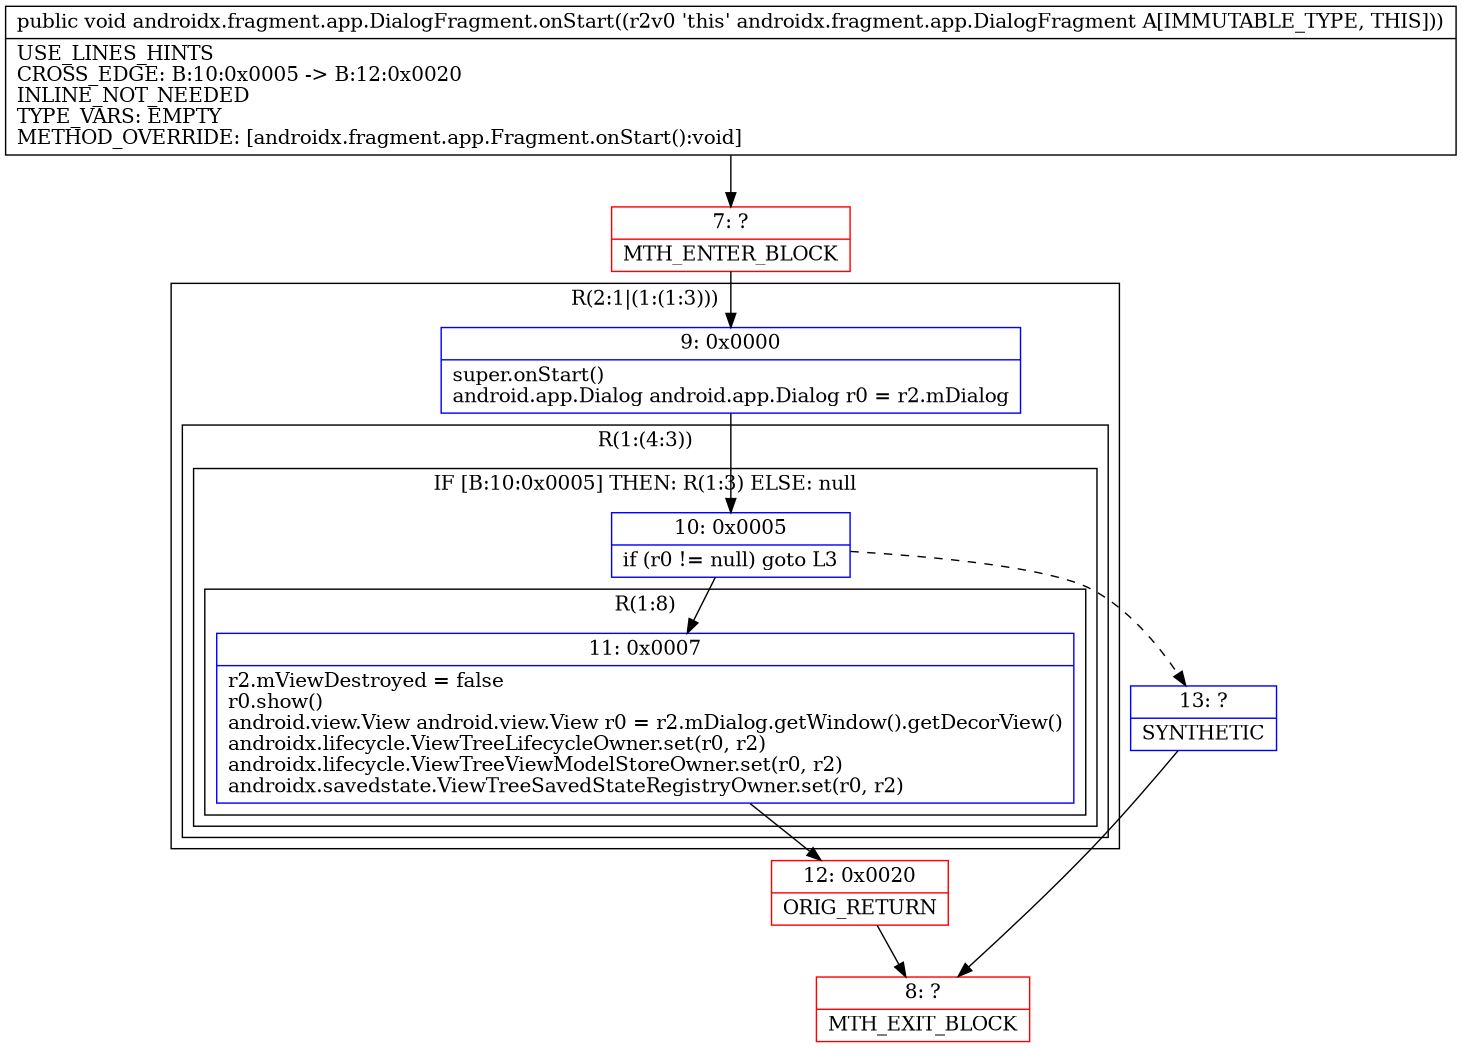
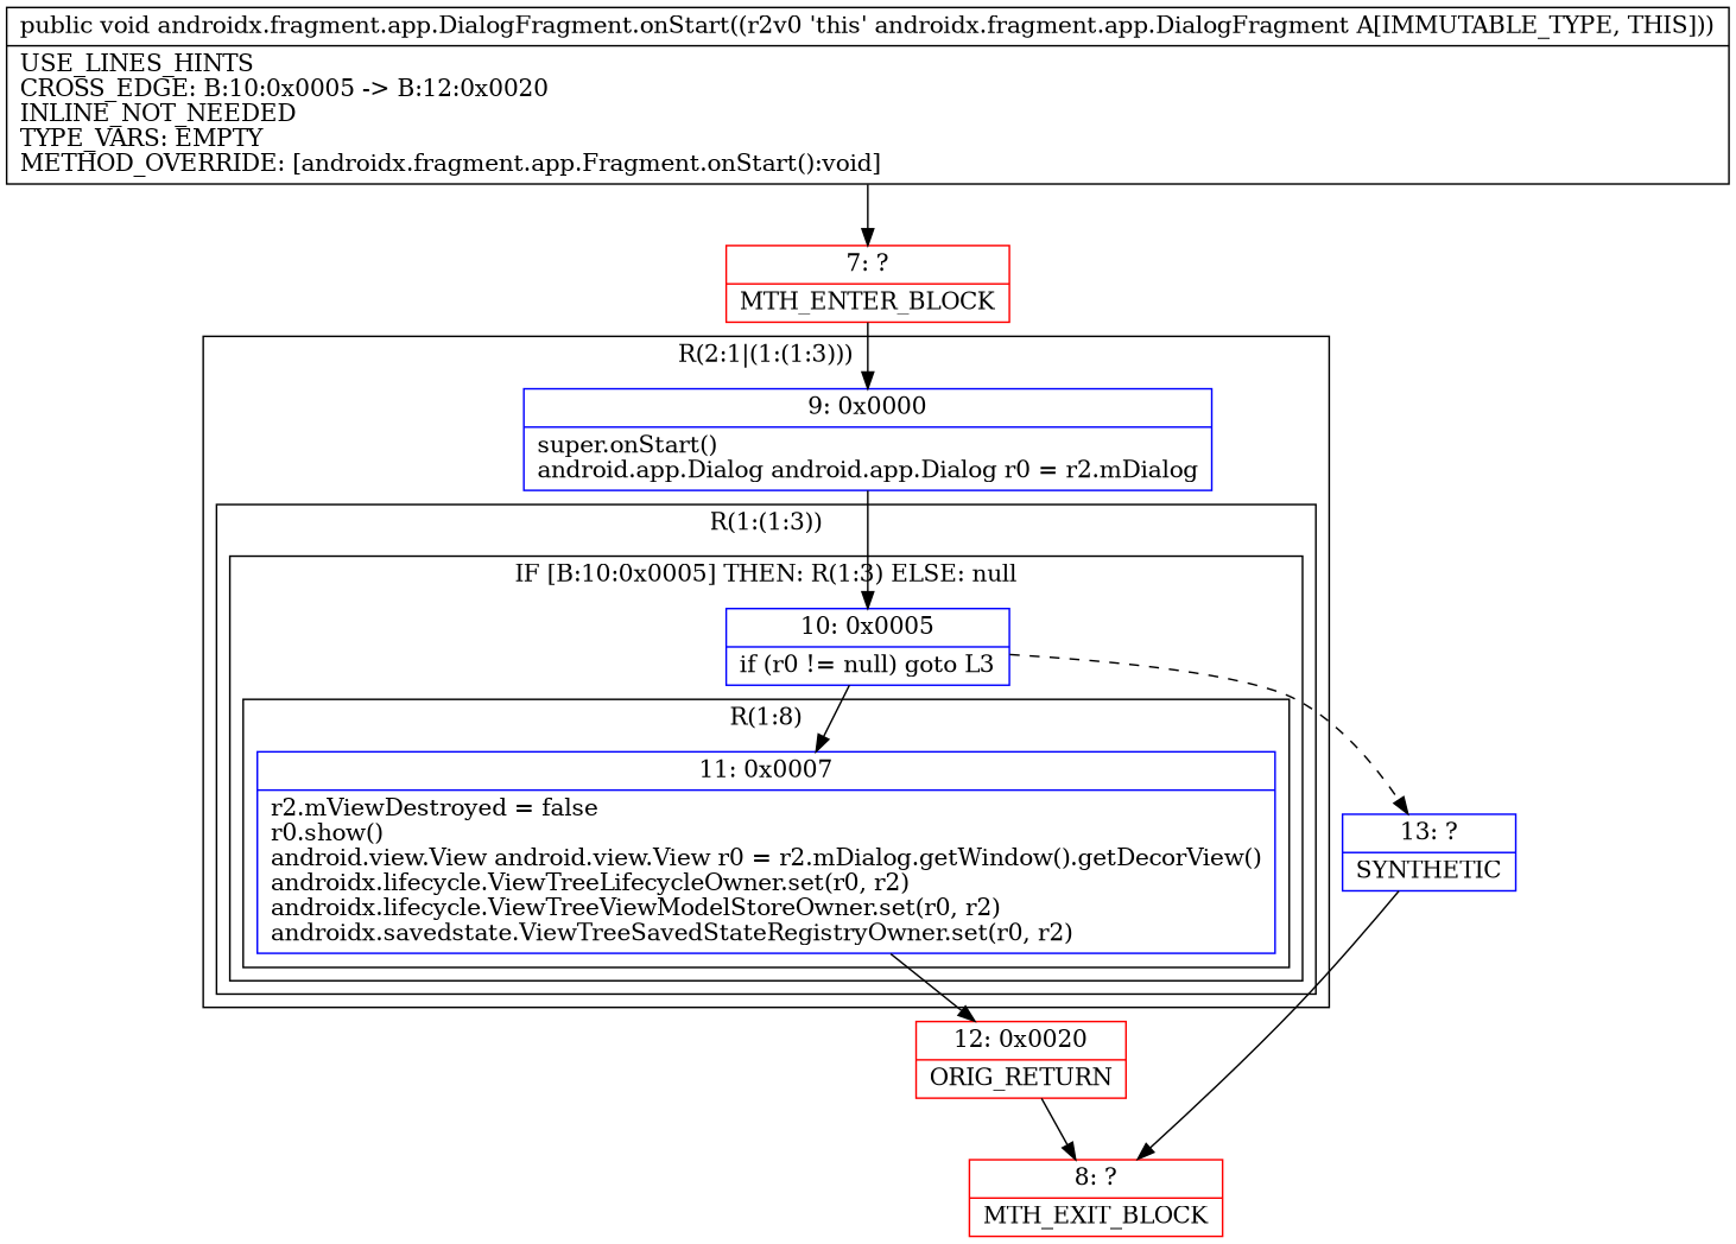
  digraph {
    node [color=blue shape=record]
    n1 [label="{11\:\ 0x0007|r2.mViewDestroyed = false\lr0.show()\landroid.view.View android.view.View r0 = r2.mDialog.getWindow().getDecorView()\landroidx.lifecycle.ViewTreeLifecycleOwner.set(r0, r2)\landroidx.lifecycle.ViewTreeViewModelStoreOwner.set(r0, r2)\landroidx.savedstate.ViewTreeSavedStateRegistryOwner.set(r0, r2)\l}"]
    n2 [label="{10\:\ 0x0005|if (r0 != null) goto L3\l}"]
    n3 [label="{9\:\ 0x0000|super.onStart()\landroid.app.Dialog android.app.Dialog r0 = r2.mDialog\l}"]
    n4 [color=red label="{12\:\ 0x0020|ORIG_RETURN\l}"]
    n5 [label="{13\:\ ?|SYNTHETIC\l}"]
    n6 [color=red label="{8\:\ ?|MTH_EXIT_BLOCK\l}"]
    n7 [color=red label="{7\:\ ?|MTH_ENTER_BLOCK\l}"]
    n8 [label="{public void androidx.fragment.app.DialogFragment.onStart((r2v0 'this' androidx.fragment.app.DialogFragment A[IMMUTABLE_TYPE, THIS]))  | USE_LINES_HINTS\lCROSS_EDGE: B:10:0x0005 \-\> B:12:0x0020\lINLINE_NOT_NEEDED\lTYPE_VARS: EMPTY\lMETHOD_OVERRIDE: [androidx.fragment.app.Fragment.onStart():void]\l}" color=""]
    subgraph cluster_1 {
      label="R(2:1|(1:(1:3)))"
      n3
      subgraph cluster_2 {
-       label="R(1:(4:3))"
+       label="R(1:(1:3))"
        subgraph cluster_3 {
          label="IF [B:10:0x0005] THEN: R(1:3) ELSE: null"
          n2
          subgraph cluster_4 {
            label="R(1:8)"
            n1
          }
        }
      }
    }
    n1 -> n4
    n2 -> n1
    n2 -> n5 [style=dashed]
    n3 -> n2
    n4 -> n6
    n5 -> n6
    n7 -> n3
    n8 -> n7
  }
